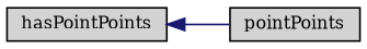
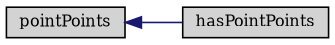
  digraph {
    rankdir=LR
    fontname="DejaVu Serif"
    node [color=black fillcolor=lightgrey fontname="DejaVu Serif" fontsize=10 shape=record style=filled]
    n1 [fontcolor=black height=0.2 label=hasPointPoints width=0.4]
    n2 [height=0.2 label=pointPoints width=0.4]
-   n1 -> n2 [color=midnightblue dir=back fontname="DejaVu Serif" fontsize=10 labelfontname=FreeSans labelfontsize=10 style=solid]
+   n2 -> n1 [color=midnightblue dir=back fontname="DejaVu Serif" fontsize=10 labelfontname=FreeSans labelfontsize=10 style=solid]
  }
